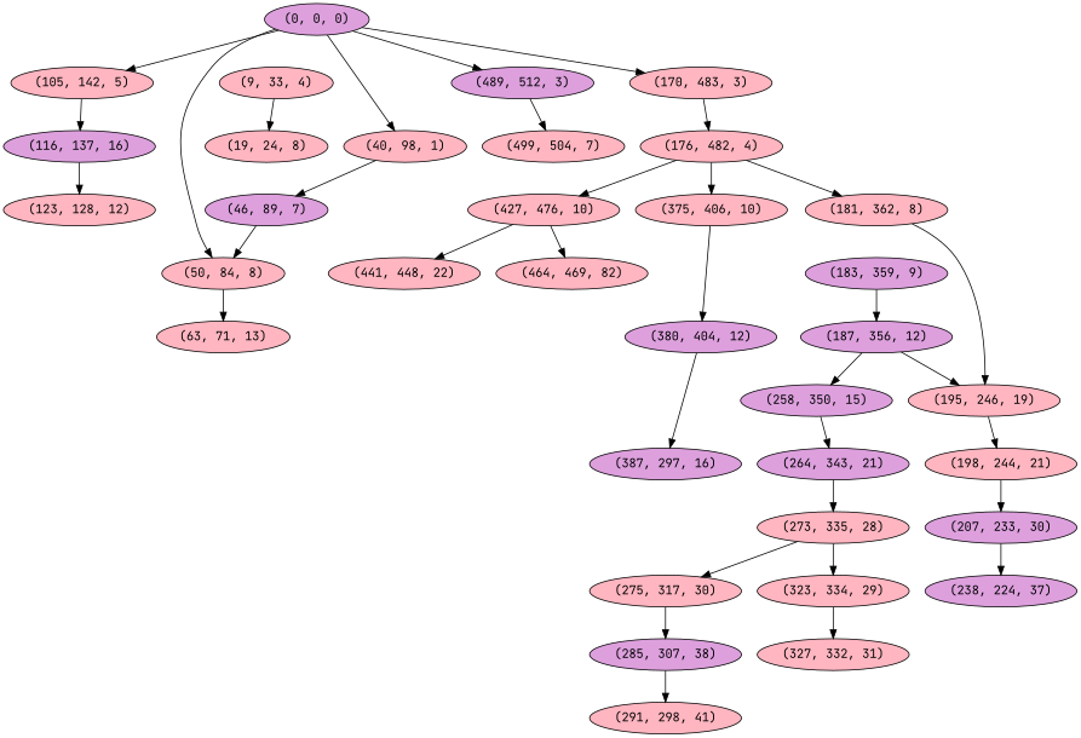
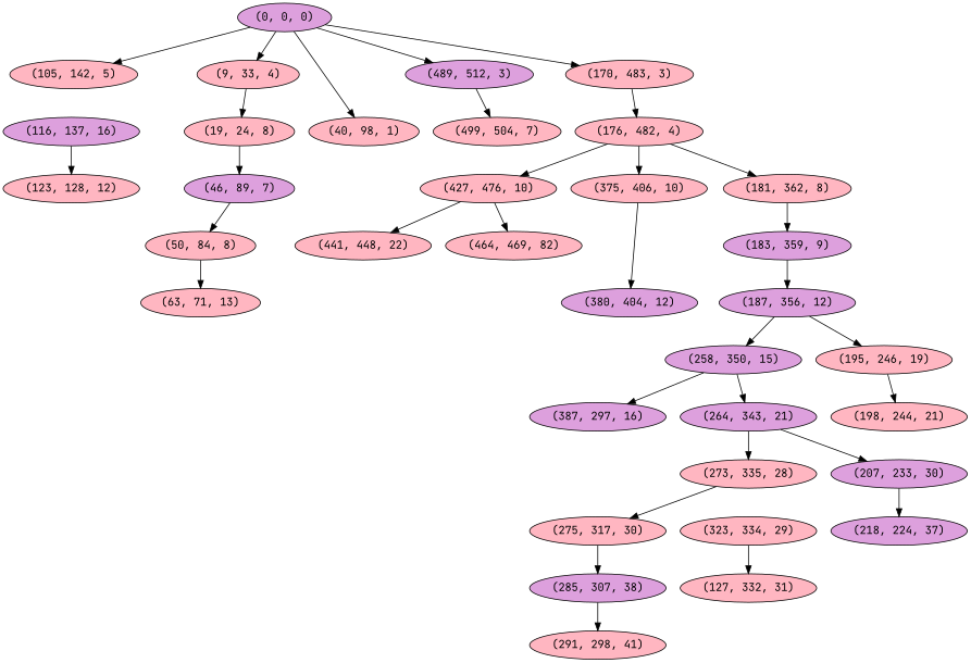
  digraph {
    fontname="JetBrains Mono"
    node [fillcolor=lightpink fontname="JetBrains Mono" style=filled]
    edge [fontname="JetBrains Mono"]
    "(0, 0, 0)" [fillcolor=plum]
    "(9, 33, 4)"
    "(40, 98, 1)"
    "(105, 142, 5)"
    "(170, 483, 3)"
    "(489, 512, 3)" [fillcolor=plum]
    "(19, 24, 8)"
    "(46, 89, 7)" [fillcolor=plum]
    n9 [fillcolor=plum label="(116, 137, 16)"]
    "(176, 482, 4)"
    "(499, 504, 7)"
    "(50, 84, 8)"
    "(63, 71, 13)"
    "(123, 128, 12)"
    "(181, 362, 8)"
    "(375, 406, 10)"
    "(427, 476, 10)"
    "(183, 359, 9)" [fillcolor=plum]
    "(380, 404, 12)" [fillcolor=plum]
    "(441, 448, 22)"
    n21 [label="(464, 469, 82)"]
    "(187, 356, 12)" [fillcolor=plum]
    "(195, 246, 19)"
    "(258, 350, 15)" [fillcolor=plum]
    "(198, 244, 21)"
    "(264, 343, 21)" [fillcolor=plum]
    "(207, 233, 30)" [fillcolor=plum]
-   "(218, 224, 37)" [fillcolor=plum label="(238, 224, 37)"]
+   "(218, 224, 37)" [fillcolor=plum]
    "(273, 335, 28)"
    "(275, 317, 30)"
    "(323, 334, 29)"
    "(285, 307, 38)" [fillcolor=plum]
-   "(327, 332, 31)"
+   "(327, 332, 31)" [label="(127, 332, 31)"]
    "(291, 298, 41)"
    n35 [fillcolor=plum label="(387, 297, 16)"]
-   "(0, 0, 0)" -> "(50, 84, 8)"
+   "(0, 0, 0)" -> "(9, 33, 4)"
    "(0, 0, 0)" -> "(40, 98, 1)"
    "(0, 0, 0)" -> "(105, 142, 5)"
    "(0, 0, 0)" -> "(170, 483, 3)"
    "(0, 0, 0)" -> "(489, 512, 3)"
    "(9, 33, 4)" -> "(19, 24, 8)"
-   "(40, 98, 1)" -> "(46, 89, 7)"
-   "(105, 142, 5)" -> n9
+   "(19, 24, 8)" -> "(46, 89, 7)"
    "(170, 483, 3)" -> "(176, 482, 4)"
    "(489, 512, 3)" -> "(499, 504, 7)"
    "(46, 89, 7)" -> "(50, 84, 8)"
    n9 -> "(123, 128, 12)"
    "(176, 482, 4)" -> "(181, 362, 8)"
    "(176, 482, 4)" -> "(375, 406, 10)"
    "(176, 482, 4)" -> "(427, 476, 10)"
    "(50, 84, 8)" -> "(63, 71, 13)"
-   "(181, 362, 8)" -> "(195, 246, 19)"
+   "(181, 362, 8)" -> "(183, 359, 9)"
    "(375, 406, 10)" -> "(380, 404, 12)"
    "(427, 476, 10)" -> "(441, 448, 22)"
    "(427, 476, 10)" -> n21
    "(183, 359, 9)" -> "(187, 356, 12)"
-   "(380, 404, 12)" -> n35
+   "(258, 350, 15)" -> n35
    "(187, 356, 12)" -> "(195, 246, 19)"
    "(187, 356, 12)" -> "(258, 350, 15)"
    "(195, 246, 19)" -> "(198, 244, 21)"
    "(258, 350, 15)" -> "(264, 343, 21)"
-   "(198, 244, 21)" -> "(207, 233, 30)"
+   "(264, 343, 21)" -> "(207, 233, 30)"
    "(264, 343, 21)" -> "(273, 335, 28)"
    "(207, 233, 30)" -> "(218, 224, 37)"
    "(273, 335, 28)" -> "(275, 317, 30)"
-   "(273, 335, 28)" -> "(323, 334, 29)"
    "(275, 317, 30)" -> "(285, 307, 38)"
    "(323, 334, 29)" -> "(327, 332, 31)"
    "(285, 307, 38)" -> "(291, 298, 41)"
  }
